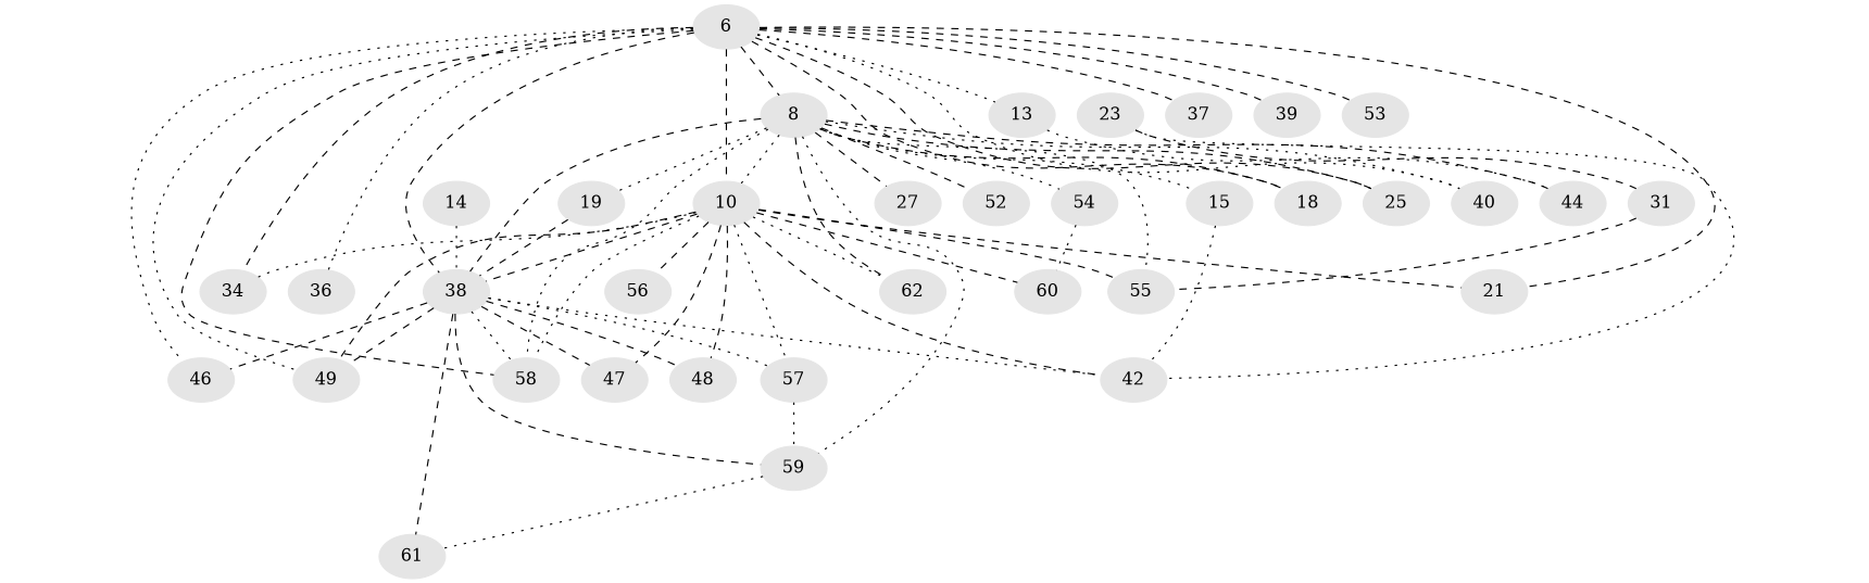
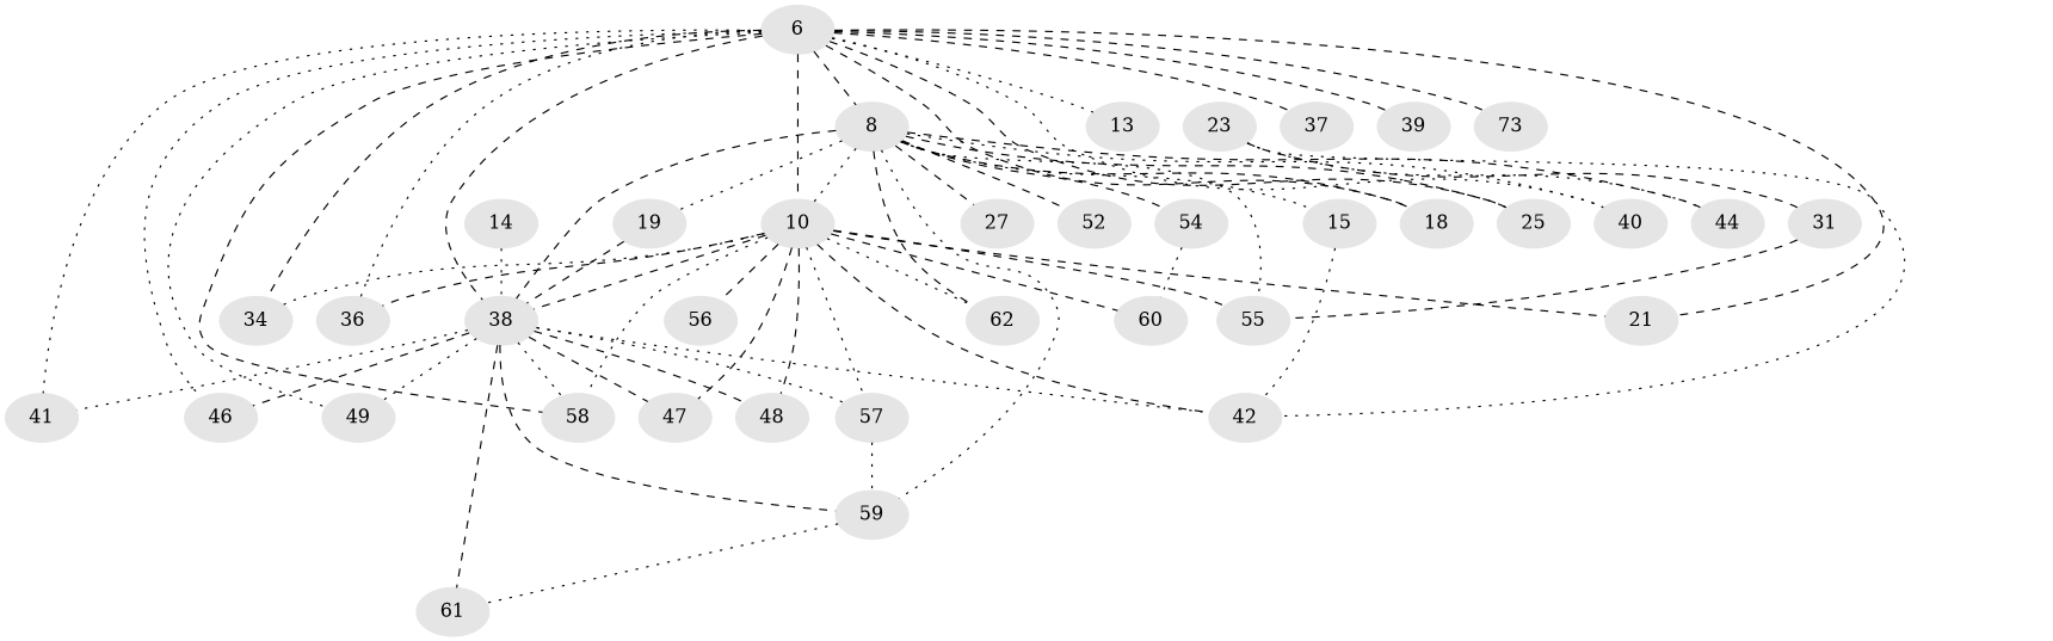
  graph {
    node [color=gray90 style=filled]
    edge [style=dashed]
    6 [super="+2+5"]
    8 [super="+1"]
    10 [super="+9"]
    13
    18
    21
    25
    34
    36
    37
    38 [super="+26"]
    39
    40
+   41
    46
    49 [super="+35"]
-   53
+   53 [label=73]
    58 [super="+50"]
    15
    19
    27
    44 [super="+32+29"]
    52
    54
    55 [super="+16"]
    59 [super="+45"]
    62
    42 [super="+24+33"]
    47
    48
    56
    57 [super="+51"]
    60 [super="+43"]
    23 [super="+22"]
    31
    61 [super="+28"]
    14
    6 -- 8 [weight=8]
    6 -- 10 [weight=8]
    6 -- 13 [style=dotted weight=2]
    6 -- 18
    6 -- 21
    6 -- 25
    6 -- 34
    6 -- 36 [style=dotted]
    6 -- 37 [weight=2]
    6 -- 38 [weight=10]
    6 -- 39 [weight=2]
    6 -- 40 [style=dotted]
+   6 -- 41 [style=dotted]
    6 -- 46 [style=dotted]
    6 -- 49 [style=dotted weight=2]
    6 -- 53 [weight=2]
    6 -- 58
    8 -- 10 [style=dotted weight=4]
    8 -- 18
    8 -- 25
    8 -- 38 [weight=4]
    8 -- 40 [style=dotted]
-   8 -- 58 [style=dotted]
    8 -- 15 [style=dotted weight=2]
    8 -- 19 [style=dotted]
    8 -- 27 [weight=2]
    8 -- 44 [weight=3]
    8 -- 52 [weight=2]
-   8 -- 54 [style=dotted]
+   8 -- 54
    8 -- 55 [style=dotted]
    8 -- 59 [style=dotted weight=3]
    8 -- 62
    10 -- 21
    10 -- 34 [style=dotted]
-   10 -- 49
+   10 -- 36
    10 -- 38 [weight=4]
    10 -- 58 [style=dotted]
    10 -- 55 [weight=2]
    10 -- 62 [style=dotted]
    10 -- 42
    10 -- 47
    10 -- 48
    10 -- 56
    10 -- 57 [style=dotted]
    10 -- 60 [weight=3]
+   38 -- 41 [style=dotted]
    38 -- 46
-   38 -- 49
+   38 -- 49 [style=dotted]
    38 -- 58 [style=dotted]
    38 -- 59 [weight=2]
    38 -- 42 [style=dotted]
    38 -- 47
    38 -- 48 [weight=2]
    38 -- 57 [style=dotted]
    38 -- 61 [weight=2]
    15 -- 42 [style=dotted]
    19 -- 38
    54 -- 60 [style=dotted]
    59 -- 61 [style=dotted]
    57 -- 59 [style=dotted]
-   13 -- 44 [style=dotted]
+   23 -- 44 [style=dotted]
    23 -- 42 [style=dotted]
    23 -- 31
    31 -- 55
    14 -- 38 [style=dotted weight=2]
  }
